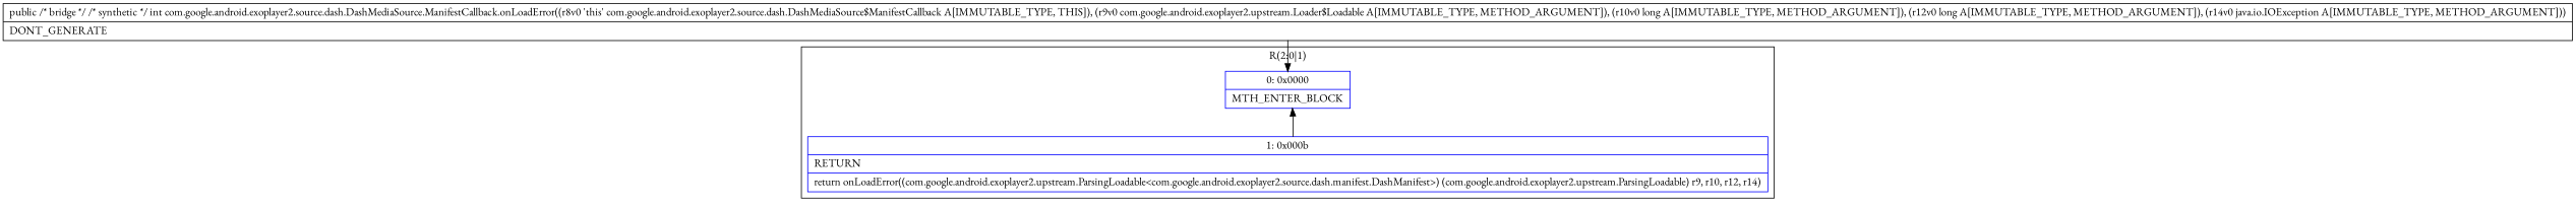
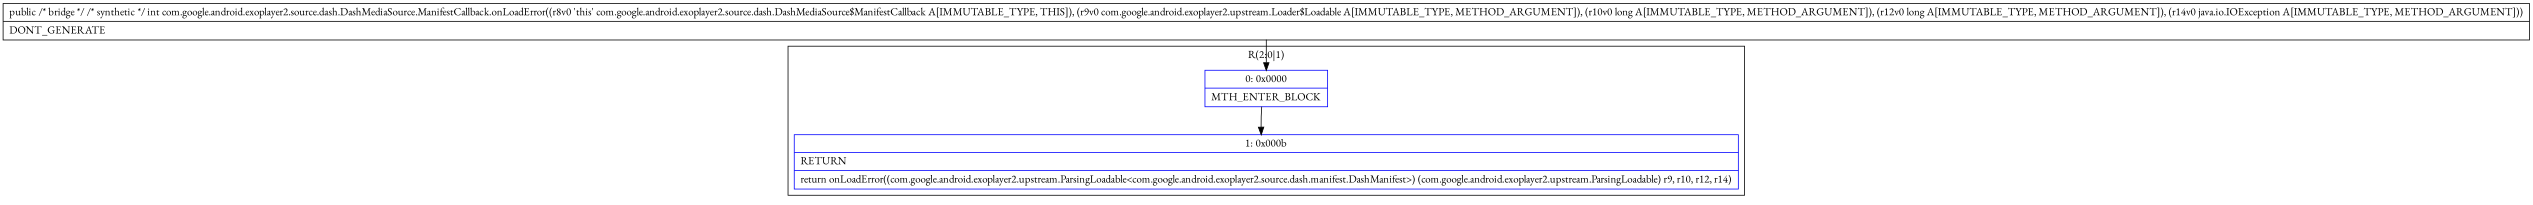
  digraph {
    fontname="EB Garamond"
    node [color=blue shape=record fontname="EB Garamond"]
    edge [fontname="EB Garamond"]
    n1 [label="{0\:\ 0x0000|MTH_ENTER_BLOCK\l}"]
    n2 [label="{1\:\ 0x000b|RETURN\l|return onLoadError((com.google.android.exoplayer2.upstream.ParsingLoadable\<com.google.android.exoplayer2.source.dash.manifest.DashManifest\>) (com.google.android.exoplayer2.upstream.ParsingLoadable) r9, r10, r12, r14)\l}"]
    n3 [label="{public \/* bridge *\/ \/* synthetic *\/ int com.google.android.exoplayer2.source.dash.DashMediaSource.ManifestCallback.onLoadError((r8v0 'this' com.google.android.exoplayer2.source.dash.DashMediaSource$ManifestCallback A[IMMUTABLE_TYPE, THIS]), (r9v0 com.google.android.exoplayer2.upstream.Loader$Loadable A[IMMUTABLE_TYPE, METHOD_ARGUMENT]), (r10v0 long A[IMMUTABLE_TYPE, METHOD_ARGUMENT]), (r12v0 long A[IMMUTABLE_TYPE, METHOD_ARGUMENT]), (r14v0 java.io.IOException A[IMMUTABLE_TYPE, METHOD_ARGUMENT]))  | DONT_GENERATE\l}" color=""]
    subgraph cluster_1 {
      label="R(2:0|1)"
      n1
      n2
    }
-   n2 -> n1
+   n1 -> n2
    n3 -> n1
  }
